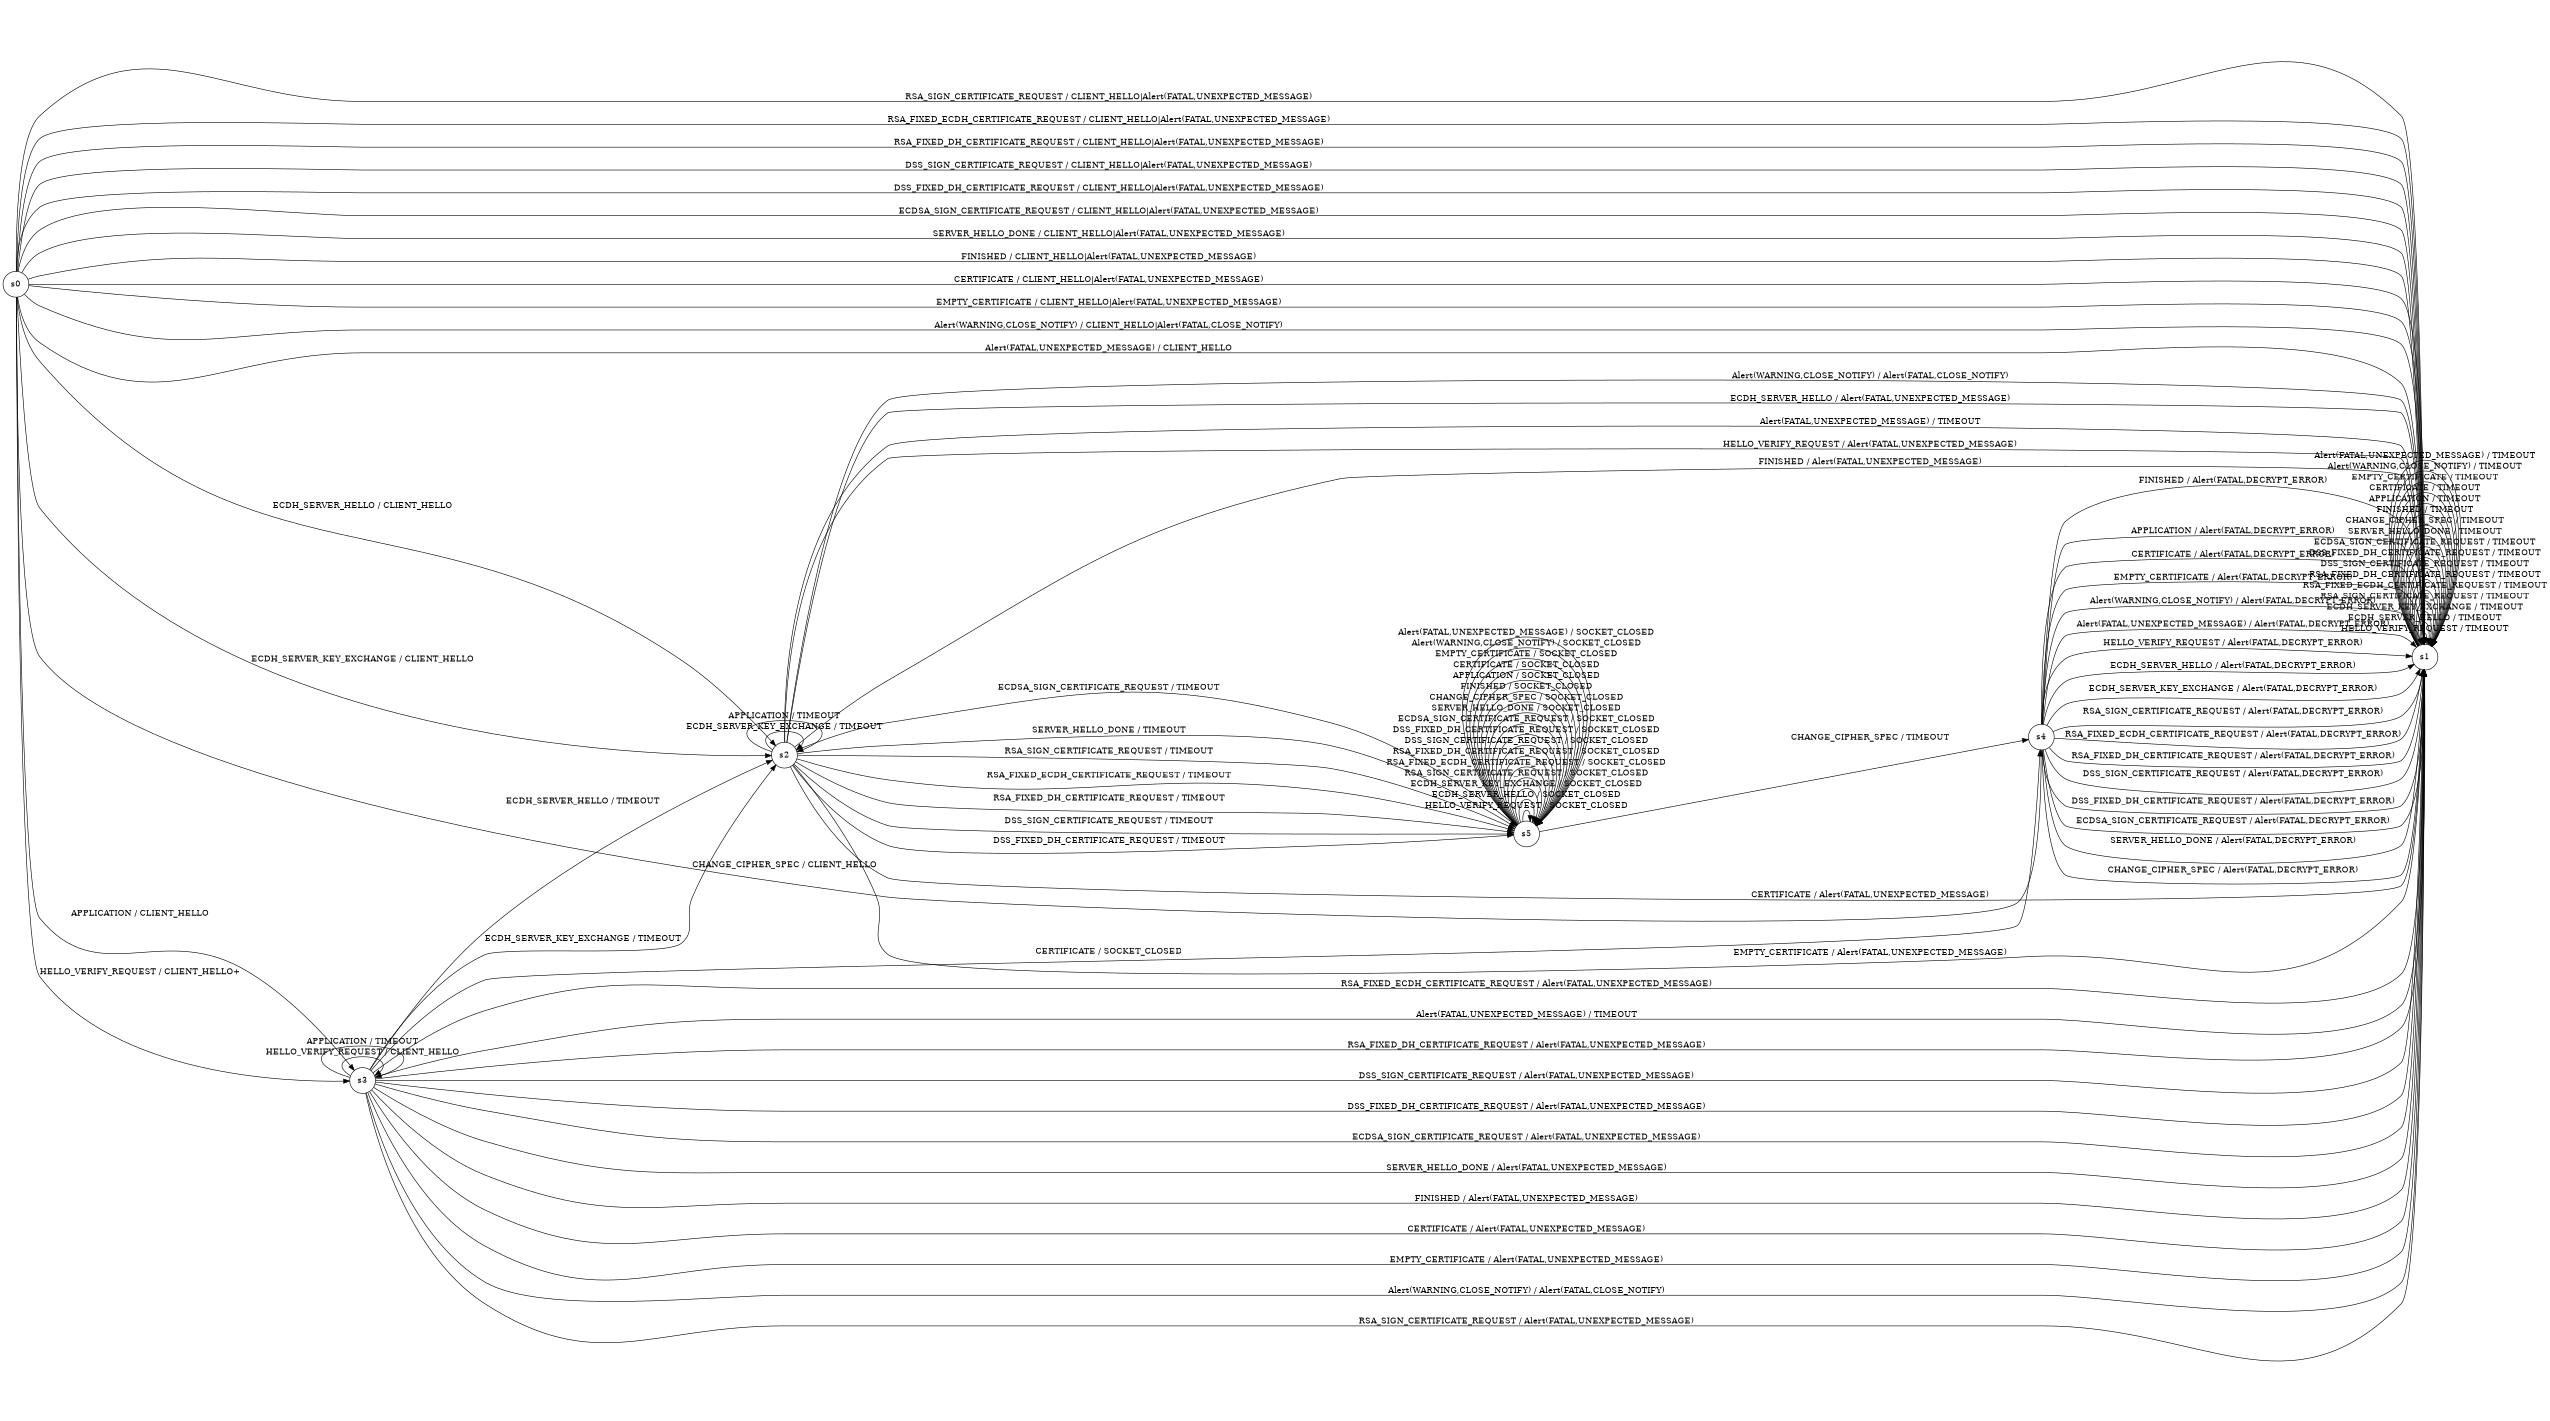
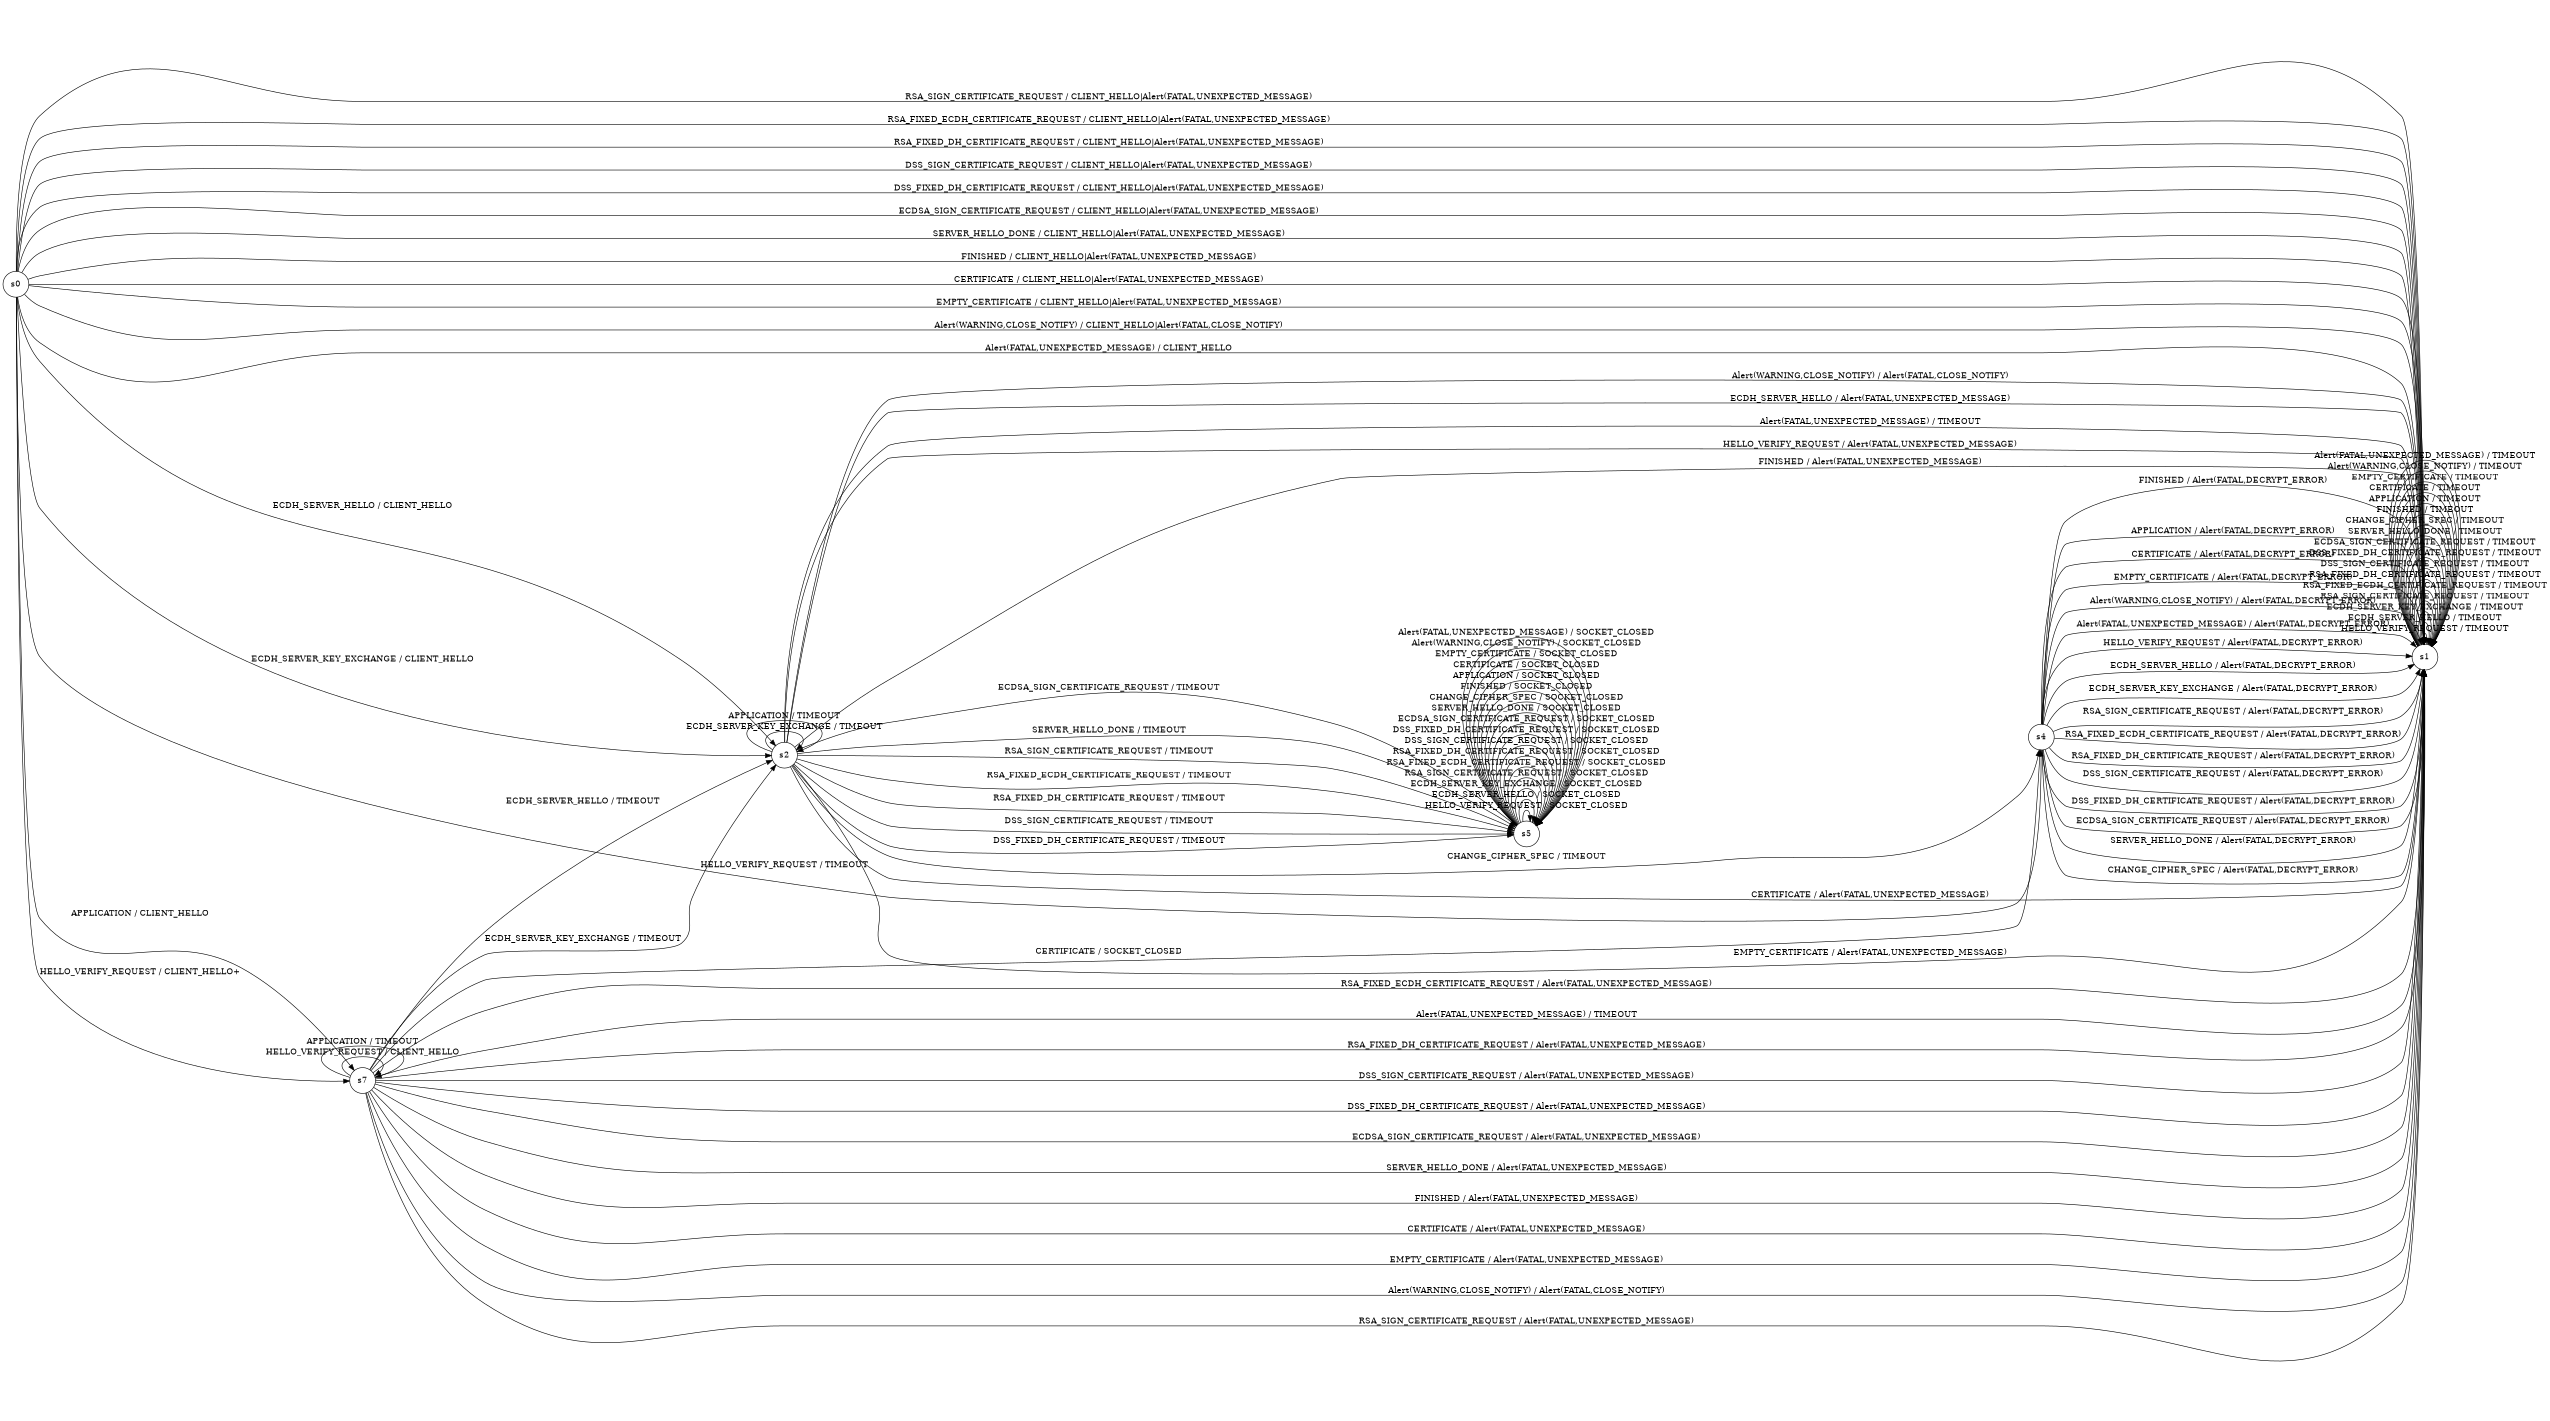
  digraph {
    rankdir=LR
    node [shape=circle]
    n1 [label=s0]
    n2 [label=s1]
    n3 [label=s2]
-   n4 [label=s3]
+   n4 [label=s7]
    n5 [label=s4]
    n6 [label=s5]
    n1 -> n2 [label="RSA_SIGN_CERTIFICATE_REQUEST / CLIENT_HELLO|Alert(FATAL,UNEXPECTED_MESSAGE)"]
    n1 -> n2 [label="RSA_FIXED_ECDH_CERTIFICATE_REQUEST / CLIENT_HELLO|Alert(FATAL,UNEXPECTED_MESSAGE)"]
    n1 -> n2 [label="RSA_FIXED_DH_CERTIFICATE_REQUEST / CLIENT_HELLO|Alert(FATAL,UNEXPECTED_MESSAGE)"]
    n1 -> n2 [label="DSS_SIGN_CERTIFICATE_REQUEST / CLIENT_HELLO|Alert(FATAL,UNEXPECTED_MESSAGE)"]
    n1 -> n2 [label="DSS_FIXED_DH_CERTIFICATE_REQUEST / CLIENT_HELLO|Alert(FATAL,UNEXPECTED_MESSAGE)"]
    n1 -> n2 [label="ECDSA_SIGN_CERTIFICATE_REQUEST / CLIENT_HELLO|Alert(FATAL,UNEXPECTED_MESSAGE)"]
    n1 -> n2 [label="SERVER_HELLO_DONE / CLIENT_HELLO|Alert(FATAL,UNEXPECTED_MESSAGE)"]
    n1 -> n2 [label="FINISHED / CLIENT_HELLO|Alert(FATAL,UNEXPECTED_MESSAGE)"]
    n1 -> n2 [label="CERTIFICATE / CLIENT_HELLO|Alert(FATAL,UNEXPECTED_MESSAGE)"]
    n1 -> n2 [label="EMPTY_CERTIFICATE / CLIENT_HELLO|Alert(FATAL,UNEXPECTED_MESSAGE)"]
    n1 -> n2 [label="Alert(WARNING,CLOSE_NOTIFY) / CLIENT_HELLO|Alert(FATAL,CLOSE_NOTIFY)"]
    n1 -> n2 [label="Alert(FATAL,UNEXPECTED_MESSAGE) / CLIENT_HELLO"]
    n1 -> n3 [label="ECDH_SERVER_HELLO / CLIENT_HELLO"]
    n1 -> n3 [label="ECDH_SERVER_KEY_EXCHANGE / CLIENT_HELLO"]
    n1 -> n4 [label="HELLO_VERIFY_REQUEST / CLIENT_HELLO+"]
    n1 -> n4 [label="APPLICATION / CLIENT_HELLO"]
-   n1 -> n5 [label="CHANGE_CIPHER_SPEC / CLIENT_HELLO"]
+   n1 -> n5 [label="HELLO_VERIFY_REQUEST / TIMEOUT"]
    n2 -> n2 [label="HELLO_VERIFY_REQUEST / TIMEOUT"]
    n2 -> n2 [label="ECDH_SERVER_HELLO / TIMEOUT"]
    n2 -> n2 [label="ECDH_SERVER_KEY_EXCHANGE / TIMEOUT"]
    n2 -> n2 [label="RSA_SIGN_CERTIFICATE_REQUEST / TIMEOUT"]
    n2 -> n2 [label="RSA_FIXED_ECDH_CERTIFICATE_REQUEST / TIMEOUT"]
    n2 -> n2 [label="RSA_FIXED_DH_CERTIFICATE_REQUEST / TIMEOUT"]
    n2 -> n2 [label="DSS_SIGN_CERTIFICATE_REQUEST / TIMEOUT"]
    n2 -> n2 [label="DSS_FIXED_DH_CERTIFICATE_REQUEST / TIMEOUT"]
    n2 -> n2 [label="ECDSA_SIGN_CERTIFICATE_REQUEST / TIMEOUT"]
    n2 -> n2 [label="SERVER_HELLO_DONE / TIMEOUT"]
    n2 -> n2 [label="CHANGE_CIPHER_SPEC / TIMEOUT"]
    n2 -> n2 [label="FINISHED / TIMEOUT"]
    n2 -> n2 [label="APPLICATION / TIMEOUT"]
    n2 -> n2 [label="CERTIFICATE / TIMEOUT"]
    n2 -> n2 [label="EMPTY_CERTIFICATE / TIMEOUT"]
    n2 -> n2 [label="Alert(WARNING,CLOSE_NOTIFY) / TIMEOUT"]
    n2 -> n2 [label="Alert(FATAL,UNEXPECTED_MESSAGE) / TIMEOUT"]
    n3 -> n2 [label="HELLO_VERIFY_REQUEST / Alert(FATAL,UNEXPECTED_MESSAGE)"]
    n3 -> n2 [label="ECDH_SERVER_HELLO / Alert(FATAL,UNEXPECTED_MESSAGE)"]
    n3 -> n2 [label="FINISHED / Alert(FATAL,UNEXPECTED_MESSAGE)"]
    n3 -> n2 [label="CERTIFICATE / Alert(FATAL,UNEXPECTED_MESSAGE)"]
    n3 -> n2 [label="EMPTY_CERTIFICATE / Alert(FATAL,UNEXPECTED_MESSAGE)"]
    n3 -> n2 [label="Alert(WARNING,CLOSE_NOTIFY) / Alert(FATAL,CLOSE_NOTIFY)"]
    n3 -> n2 [label="Alert(FATAL,UNEXPECTED_MESSAGE) / TIMEOUT"]
    n3 -> n3 [label="ECDH_SERVER_KEY_EXCHANGE / TIMEOUT"]
    n3 -> n3 [label="APPLICATION / TIMEOUT"]
-   n6 -> n5 [label="CHANGE_CIPHER_SPEC / TIMEOUT"]
+   n3 -> n5 [label="CHANGE_CIPHER_SPEC / TIMEOUT"]
    n3 -> n6 [label="RSA_SIGN_CERTIFICATE_REQUEST / TIMEOUT"]
    n3 -> n6 [label="RSA_FIXED_ECDH_CERTIFICATE_REQUEST / TIMEOUT"]
    n3 -> n6 [label="RSA_FIXED_DH_CERTIFICATE_REQUEST / TIMEOUT"]
    n3 -> n6 [label="DSS_SIGN_CERTIFICATE_REQUEST / TIMEOUT"]
    n3 -> n6 [label="DSS_FIXED_DH_CERTIFICATE_REQUEST / TIMEOUT"]
    n3 -> n6 [label="ECDSA_SIGN_CERTIFICATE_REQUEST / TIMEOUT"]
    n3 -> n6 [label="SERVER_HELLO_DONE / TIMEOUT"]
    n4 -> n2 [label="RSA_SIGN_CERTIFICATE_REQUEST / Alert(FATAL,UNEXPECTED_MESSAGE)"]
    n4 -> n2 [label="RSA_FIXED_ECDH_CERTIFICATE_REQUEST / Alert(FATAL,UNEXPECTED_MESSAGE)"]
    n4 -> n2 [label="RSA_FIXED_DH_CERTIFICATE_REQUEST / Alert(FATAL,UNEXPECTED_MESSAGE)"]
    n4 -> n2 [label="DSS_SIGN_CERTIFICATE_REQUEST / Alert(FATAL,UNEXPECTED_MESSAGE)"]
    n4 -> n2 [label="DSS_FIXED_DH_CERTIFICATE_REQUEST / Alert(FATAL,UNEXPECTED_MESSAGE)"]
    n4 -> n2 [label="ECDSA_SIGN_CERTIFICATE_REQUEST / Alert(FATAL,UNEXPECTED_MESSAGE)"]
    n4 -> n2 [label="SERVER_HELLO_DONE / Alert(FATAL,UNEXPECTED_MESSAGE)"]
    n4 -> n2 [label="FINISHED / Alert(FATAL,UNEXPECTED_MESSAGE)"]
    n4 -> n2 [label="CERTIFICATE / Alert(FATAL,UNEXPECTED_MESSAGE)"]
    n4 -> n2 [label="EMPTY_CERTIFICATE / Alert(FATAL,UNEXPECTED_MESSAGE)"]
    n4 -> n2 [label="Alert(WARNING,CLOSE_NOTIFY) / Alert(FATAL,CLOSE_NOTIFY)"]
    n4 -> n2 [label="Alert(FATAL,UNEXPECTED_MESSAGE) / TIMEOUT"]
    n4 -> n3 [label="ECDH_SERVER_HELLO / TIMEOUT"]
    n4 -> n3 [label="ECDH_SERVER_KEY_EXCHANGE / TIMEOUT"]
    n4 -> n4 [label="HELLO_VERIFY_REQUEST / CLIENT_HELLO"]
    n4 -> n4 [label="APPLICATION / TIMEOUT"]
    n4 -> n5 [label="CERTIFICATE / SOCKET_CLOSED"]
    n5 -> n2 [label="HELLO_VERIFY_REQUEST / Alert(FATAL,DECRYPT_ERROR)"]
    n5 -> n2 [label="ECDH_SERVER_HELLO / Alert(FATAL,DECRYPT_ERROR)"]
    n5 -> n2 [label="ECDH_SERVER_KEY_EXCHANGE / Alert(FATAL,DECRYPT_ERROR)"]
    n5 -> n2 [label="RSA_SIGN_CERTIFICATE_REQUEST / Alert(FATAL,DECRYPT_ERROR)"]
    n5 -> n2 [label="RSA_FIXED_ECDH_CERTIFICATE_REQUEST / Alert(FATAL,DECRYPT_ERROR)"]
    n5 -> n2 [label="RSA_FIXED_DH_CERTIFICATE_REQUEST / Alert(FATAL,DECRYPT_ERROR)"]
    n5 -> n2 [label="DSS_SIGN_CERTIFICATE_REQUEST / Alert(FATAL,DECRYPT_ERROR)"]
    n5 -> n2 [label="DSS_FIXED_DH_CERTIFICATE_REQUEST / Alert(FATAL,DECRYPT_ERROR)"]
    n5 -> n2 [label="ECDSA_SIGN_CERTIFICATE_REQUEST / Alert(FATAL,DECRYPT_ERROR)"]
    n5 -> n2 [label="SERVER_HELLO_DONE / Alert(FATAL,DECRYPT_ERROR)"]
    n5 -> n2 [label="CHANGE_CIPHER_SPEC / Alert(FATAL,DECRYPT_ERROR)"]
    n5 -> n2 [label="FINISHED / Alert(FATAL,DECRYPT_ERROR)"]
    n5 -> n2 [label="APPLICATION / Alert(FATAL,DECRYPT_ERROR)"]
    n5 -> n2 [label="CERTIFICATE / Alert(FATAL,DECRYPT_ERROR)"]
    n5 -> n2 [label="EMPTY_CERTIFICATE / Alert(FATAL,DECRYPT_ERROR)"]
    n5 -> n2 [label="Alert(WARNING,CLOSE_NOTIFY) / Alert(FATAL,DECRYPT_ERROR)"]
    n5 -> n2 [label="Alert(FATAL,UNEXPECTED_MESSAGE) / Alert(FATAL,DECRYPT_ERROR)"]
    n6 -> n6 [label="HELLO_VERIFY_REQUEST / SOCKET_CLOSED"]
    n6 -> n6 [label="ECDH_SERVER_HELLO / SOCKET_CLOSED"]
    n6 -> n6 [label="ECDH_SERVER_KEY_EXCHANGE / SOCKET_CLOSED"]
    n6 -> n6 [label="RSA_SIGN_CERTIFICATE_REQUEST / SOCKET_CLOSED"]
    n6 -> n6 [label="RSA_FIXED_ECDH_CERTIFICATE_REQUEST / SOCKET_CLOSED"]
    n6 -> n6 [label="RSA_FIXED_DH_CERTIFICATE_REQUEST / SOCKET_CLOSED"]
    n6 -> n6 [label="DSS_SIGN_CERTIFICATE_REQUEST / SOCKET_CLOSED"]
    n6 -> n6 [label="DSS_FIXED_DH_CERTIFICATE_REQUEST / SOCKET_CLOSED"]
    n6 -> n6 [label="ECDSA_SIGN_CERTIFICATE_REQUEST / SOCKET_CLOSED"]
    n6 -> n6 [label="SERVER_HELLO_DONE / SOCKET_CLOSED"]
    n6 -> n6 [label="CHANGE_CIPHER_SPEC / SOCKET_CLOSED"]
    n6 -> n6 [label="FINISHED / SOCKET_CLOSED"]
    n6 -> n6 [label="APPLICATION / SOCKET_CLOSED"]
    n6 -> n6 [label="CERTIFICATE / SOCKET_CLOSED"]
    n6 -> n6 [label="EMPTY_CERTIFICATE / SOCKET_CLOSED"]
    n6 -> n6 [label="Alert(WARNING,CLOSE_NOTIFY) / SOCKET_CLOSED"]
    n6 -> n6 [label="Alert(FATAL,UNEXPECTED_MESSAGE) / SOCKET_CLOSED"]
  }
